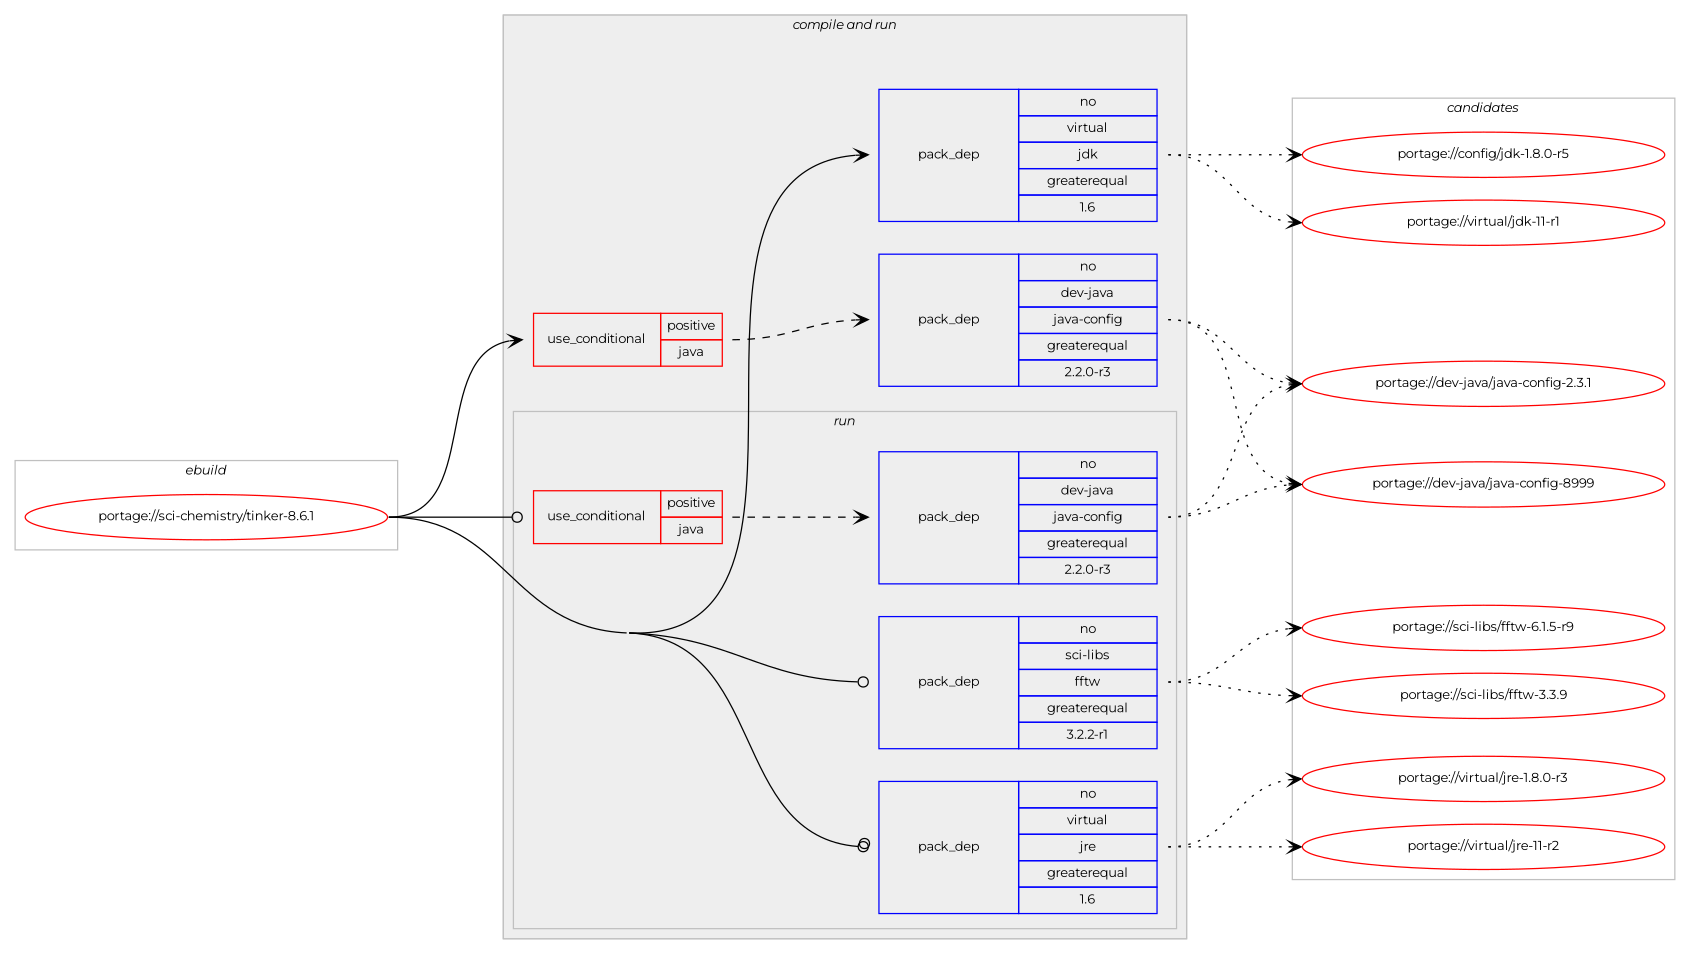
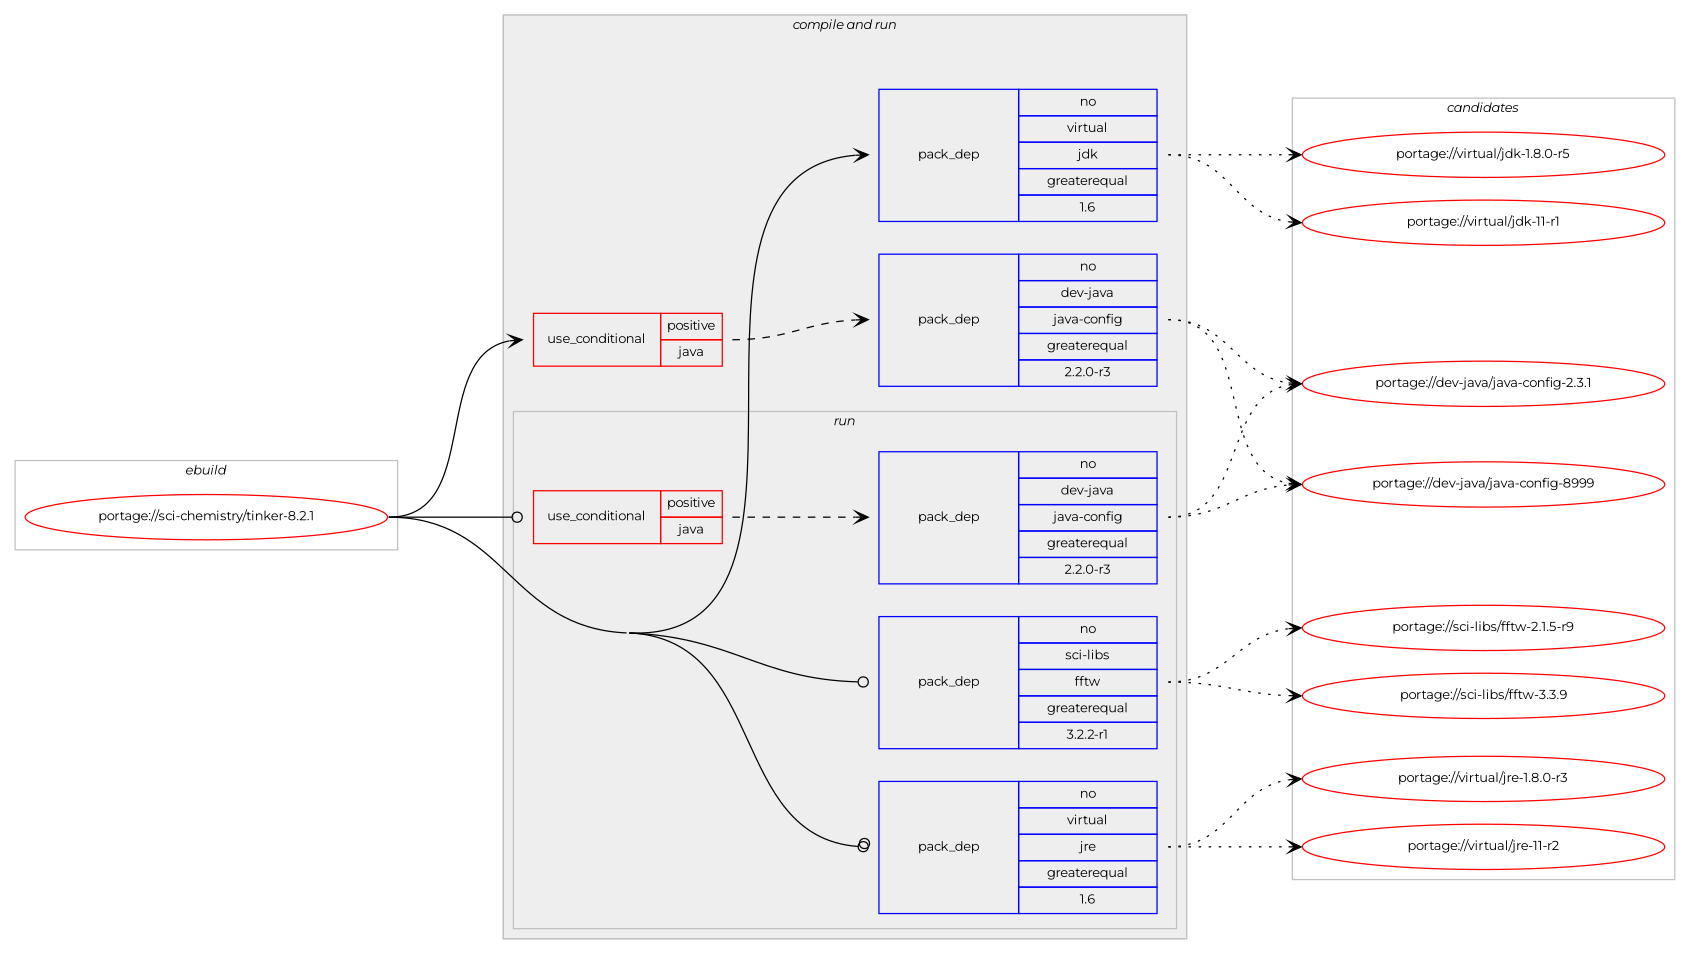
  digraph {
    compound=true
    concentrate=true
    fontname=Montserrat
    fontsize=10
    newrank=true
    rankdir=LR
    ranksep=1.5
    node [color=red fontname=Montserrat fontsize=10]
    edge [arrowhead=vee fontname=Montserrat headport=w style=dotted tailport=e weight=100]
-   n1 [label="portage://sci-chemistry/tinker-8.6.1" width=4]
+   n1 [label="portage://sci-chemistry/tinker-8.2.1" width=4]
    n2 [color=blue label=<<TABLE BORDER="0" CELLBORDER="1" CELLSPACING="0" CELLPADDING="4" WIDTH="220"><TR><TD ROWSPAN="6" CELLPADDING="30">pack_dep</TD></TR><TR><TD WIDTH="110">no</TD></TR><TR><TD>dev-java</TD></TR><TR><TD>java-config</TD></TR><TR><TD>greaterequal</TD></TR><TR><TD>2.2.0-r3</TD></TR></TABLE>> shape=none]
    n3 [label=<<TABLE BORDER="0" CELLBORDER="1" CELLSPACING="0" CELLPADDING="4"><TR><TD ROWSPAN="3" CELLPADDING="10">use_conditional</TD></TR><TR><TD>positive</TD></TR><TR><TD>java</TD></TR></TABLE>> shape=none]
    n4 [color=blue label=<<TABLE BORDER="0" CELLBORDER="1" CELLSPACING="0" CELLPADDING="4" WIDTH="220"><TR><TD ROWSPAN="6" CELLPADDING="30">pack_dep</TD></TR><TR><TD WIDTH="110">no</TD></TR><TR><TD>virtual</TD></TR><TR><TD>jdk</TD></TR><TR><TD>greaterequal</TD></TR><TR><TD>1.6</TD></TR></TABLE>> shape=none]
    n5 [color=blue label=<<TABLE BORDER="0" CELLBORDER="1" CELLSPACING="0" CELLPADDING="4" WIDTH="220"><TR><TD ROWSPAN="6" CELLPADDING="30">pack_dep</TD></TR><TR><TD WIDTH="110">no</TD></TR><TR><TD>dev-java</TD></TR><TR><TD>java-config</TD></TR><TR><TD>greaterequal</TD></TR><TR><TD>2.2.0-r3</TD></TR></TABLE>> shape=none]
    n6 [label=<<TABLE BORDER="0" CELLBORDER="1" CELLSPACING="0" CELLPADDING="4"><TR><TD ROWSPAN="3" CELLPADDING="10">use_conditional</TD></TR><TR><TD>positive</TD></TR><TR><TD>java</TD></TR></TABLE>> shape=none]
    n7 [color=blue label=<<TABLE BORDER="0" CELLBORDER="1" CELLSPACING="0" CELLPADDING="4" WIDTH="220"><TR><TD ROWSPAN="6" CELLPADDING="30">pack_dep</TD></TR><TR><TD WIDTH="110">no</TD></TR><TR><TD>sci-libs</TD></TR><TR><TD>fftw</TD></TR><TR><TD>greaterequal</TD></TR><TR><TD>3.2.2-r1</TD></TR></TABLE>> shape=none]
    n8 [color=blue label=<<TABLE BORDER="0" CELLBORDER="1" CELLSPACING="0" CELLPADDING="4" WIDTH="220"><TR><TD ROWSPAN="6" CELLPADDING="30">pack_dep</TD></TR><TR><TD WIDTH="110">no</TD></TR><TR><TD>virtual</TD></TR><TR><TD>jre</TD></TR><TR><TD>greaterequal</TD></TR><TR><TD>1.6</TD></TR></TABLE>> shape=none]
    n9 [label="portage://dev-java/java-config-2.3.1" width=4]
    n10 [label="portage://dev-java/java-config-8999" width=4]
-   n11 [label="portage://config/jdk-1.8.0-r5" width=4]
+   n11 [label="portage://virtual/jdk-1.8.0-r5" width=4]
    n12 [label="portage://virtual/jdk-11-r1" width=4]
-   n13 [label="portage://sci-libs/fftw-6.1.5-r9" width=4]
+   n13 [label="portage://sci-libs/fftw-2.1.5-r9" width=4]
    n14 [label="portage://sci-libs/fftw-3.3.9" width=4]
    n15 [label="portage://virtual/jre-1.8.0-r3" width=4]
    n16 [label="portage://virtual/jre-11-r2" width=4]
    subgraph cluster_1 {
      color=gray
      label=<<i>ebuild</i>>
      rank=same
      n1
    }
    subgraph cluster_2 {
      color=gray
      label=<<i>dependencies</i>>
      subgraph cluster_3 {
        color=gray
        fillcolor="#eeeeee"
        label=<<i>compile</i>>
        style=filled
        subgraph sub_4 {
          color=gray
          fillcolor="#eeeeee"
          label=<<i>compile</i>>
          style=filled
          n3
          subgraph sub_5 {
            color=gray
            fillcolor="#eeeeee"
            label=<<i>compile</i>>
            style=filled
            n2
          }
        }
        subgraph sub_6 {
          color=gray
          fillcolor="#eeeeee"
          label=<<i>compile</i>>
          style=filled
          n4
        }
      }
      subgraph cluster_7 {
        color=gray
        fillcolor="#eeeeee"
        label=<<i>compile and run</i>>
        style=filled
      }
      subgraph cluster_8 {
        color=gray
        fillcolor="#eeeeee"
        label=<<i>run</i>>
        style=filled
        subgraph sub_9 {
          color=gray
          fillcolor="#eeeeee"
          label=<<i>run</i>>
          style=filled
          n6
          subgraph sub_10 {
            color=gray
            fillcolor="#eeeeee"
            label=<<i>run</i>>
            style=filled
            n5
          }
        }
        subgraph sub_11 {
          color=gray
          fillcolor="#eeeeee"
          label=<<i>run</i>>
          style=filled
          n7
        }
        subgraph sub_12 {
          color=gray
          fillcolor="#eeeeee"
          label=<<i>run</i>>
          style=filled
          n8
        }
      }
    }
    subgraph cluster_13 {
      color=gray
      label=<<i>candidates</i>>
      rank=same
      subgraph sub_14 {
        color=black
        label=<<i>candidates</i>>
        nodesep=1
        rank=same
        n9
        n10
      }
      subgraph sub_15 {
        color=black
        label=<<i>candidates</i>>
        nodesep=1
        rank=same
        n11
        n12
      }
      subgraph sub_16 {
        color=black
        label=<<i>candidates</i>>
        nodesep=1
        rank=same
        n9
        n10
      }
      subgraph sub_17 {
        color=black
        label=<<i>candidates</i>>
        nodesep=1
        rank=same
        n13
        n14
      }
      subgraph sub_18 {
        color=black
        label=<<i>candidates</i>>
        nodesep=1
        rank=same
        n15
        n16
      }
    }
    n1 -> n3 [style=solid weight=20]
    n1 -> n4 [style=solid weight=20]
    n1 -> n6 [arrowhead=odot style=solid weight=20]
    n1 -> n7 [arrowhead=odot style=solid weight=20]
    n1 -> n8 [arrowhead=odot style=solid weight=20]
    n2 -> n9
    n2 -> n10
    n3 -> n2 [style=dashed weight=20]
    n4 -> n11
    n4 -> n12
    n5 -> n9
    n5 -> n10
    n6 -> n5 [style=dashed weight=20]
    n7 -> n13
    n7 -> n14
    n8 -> n15
    n8 -> n16
  }
